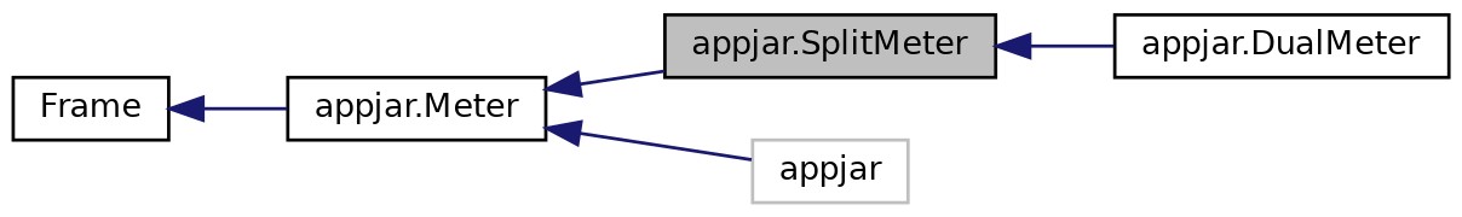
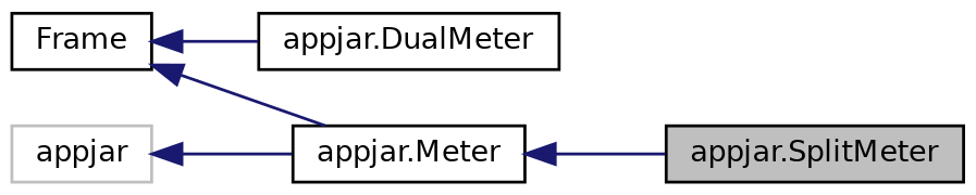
  digraph {
    rankdir=LR
    node [color=black fillcolor=white fontname=Helvetica fontsize=10 shape=record style=filled]
    edge [color=midnightblue dir=back fontname=Helvetica fontsize=10 labelfontname=Helvetica labelfontsize=10 style=solid]
    n1 [fillcolor=grey75 fontcolor=black height=0.2 label="appjar.SplitMeter" width=0.4]
    n2 [height=0.2 label="appjar.DualMeter" width=0.4]
    n3 [height=0.2 label="appjar.Meter" width=0.4]
    n4 [height=0.2 label=Frame width=0.4]
    n5 [color=grey75 height=0.2 label=appjar width=0.4]
-   n1 -> n2
+   n4 -> n2
    n3 -> n1
    n4 -> n3
-   n3 -> n5
+   n5 -> n3
  }
